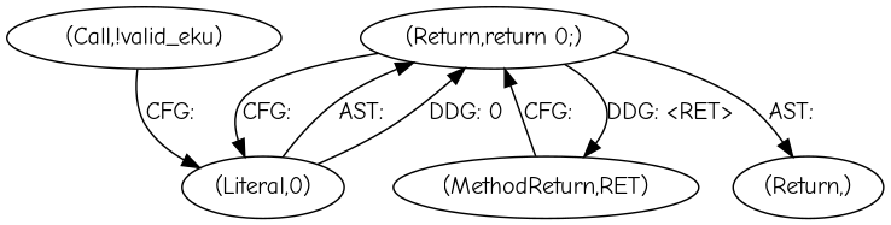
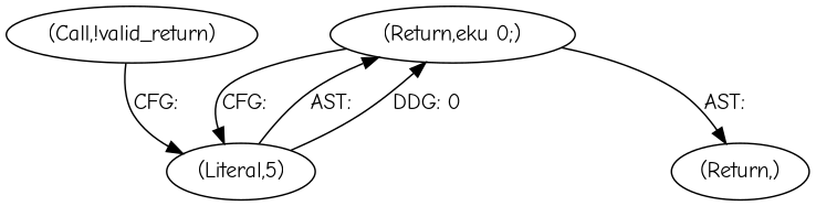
  digraph {
    fontname="Comic Neue"
    node [fontname="Comic Neue"]
    edge [fontname="Comic Neue"]
-   n1 [label="(Return,return 0;)"]
-   n2 [label="(Literal,0)"]
+   n1 [label="(Return,eku 0;)"]
+   n2 [label="(Literal,5)"]
    n3 [label="(Return,)"]
-   n4 [label="(MethodReturn,RET)"]
-   n5 [label="(Call,!valid_eku)"]
+   n5 [label="(Call,!valid_return)"]
    n1 -> n2 [label="CFG: "]
    n1 -> n3 [label="AST: "]
-   n1 -> n4 [label="DDG: <RET>"]
    n2 -> n1 [label="AST: "]
    n2 -> n1 [label="DDG: 0"]
-   n4 -> n1 [label="CFG: "]
    n5 -> n2 [label="CFG: "]
  }
